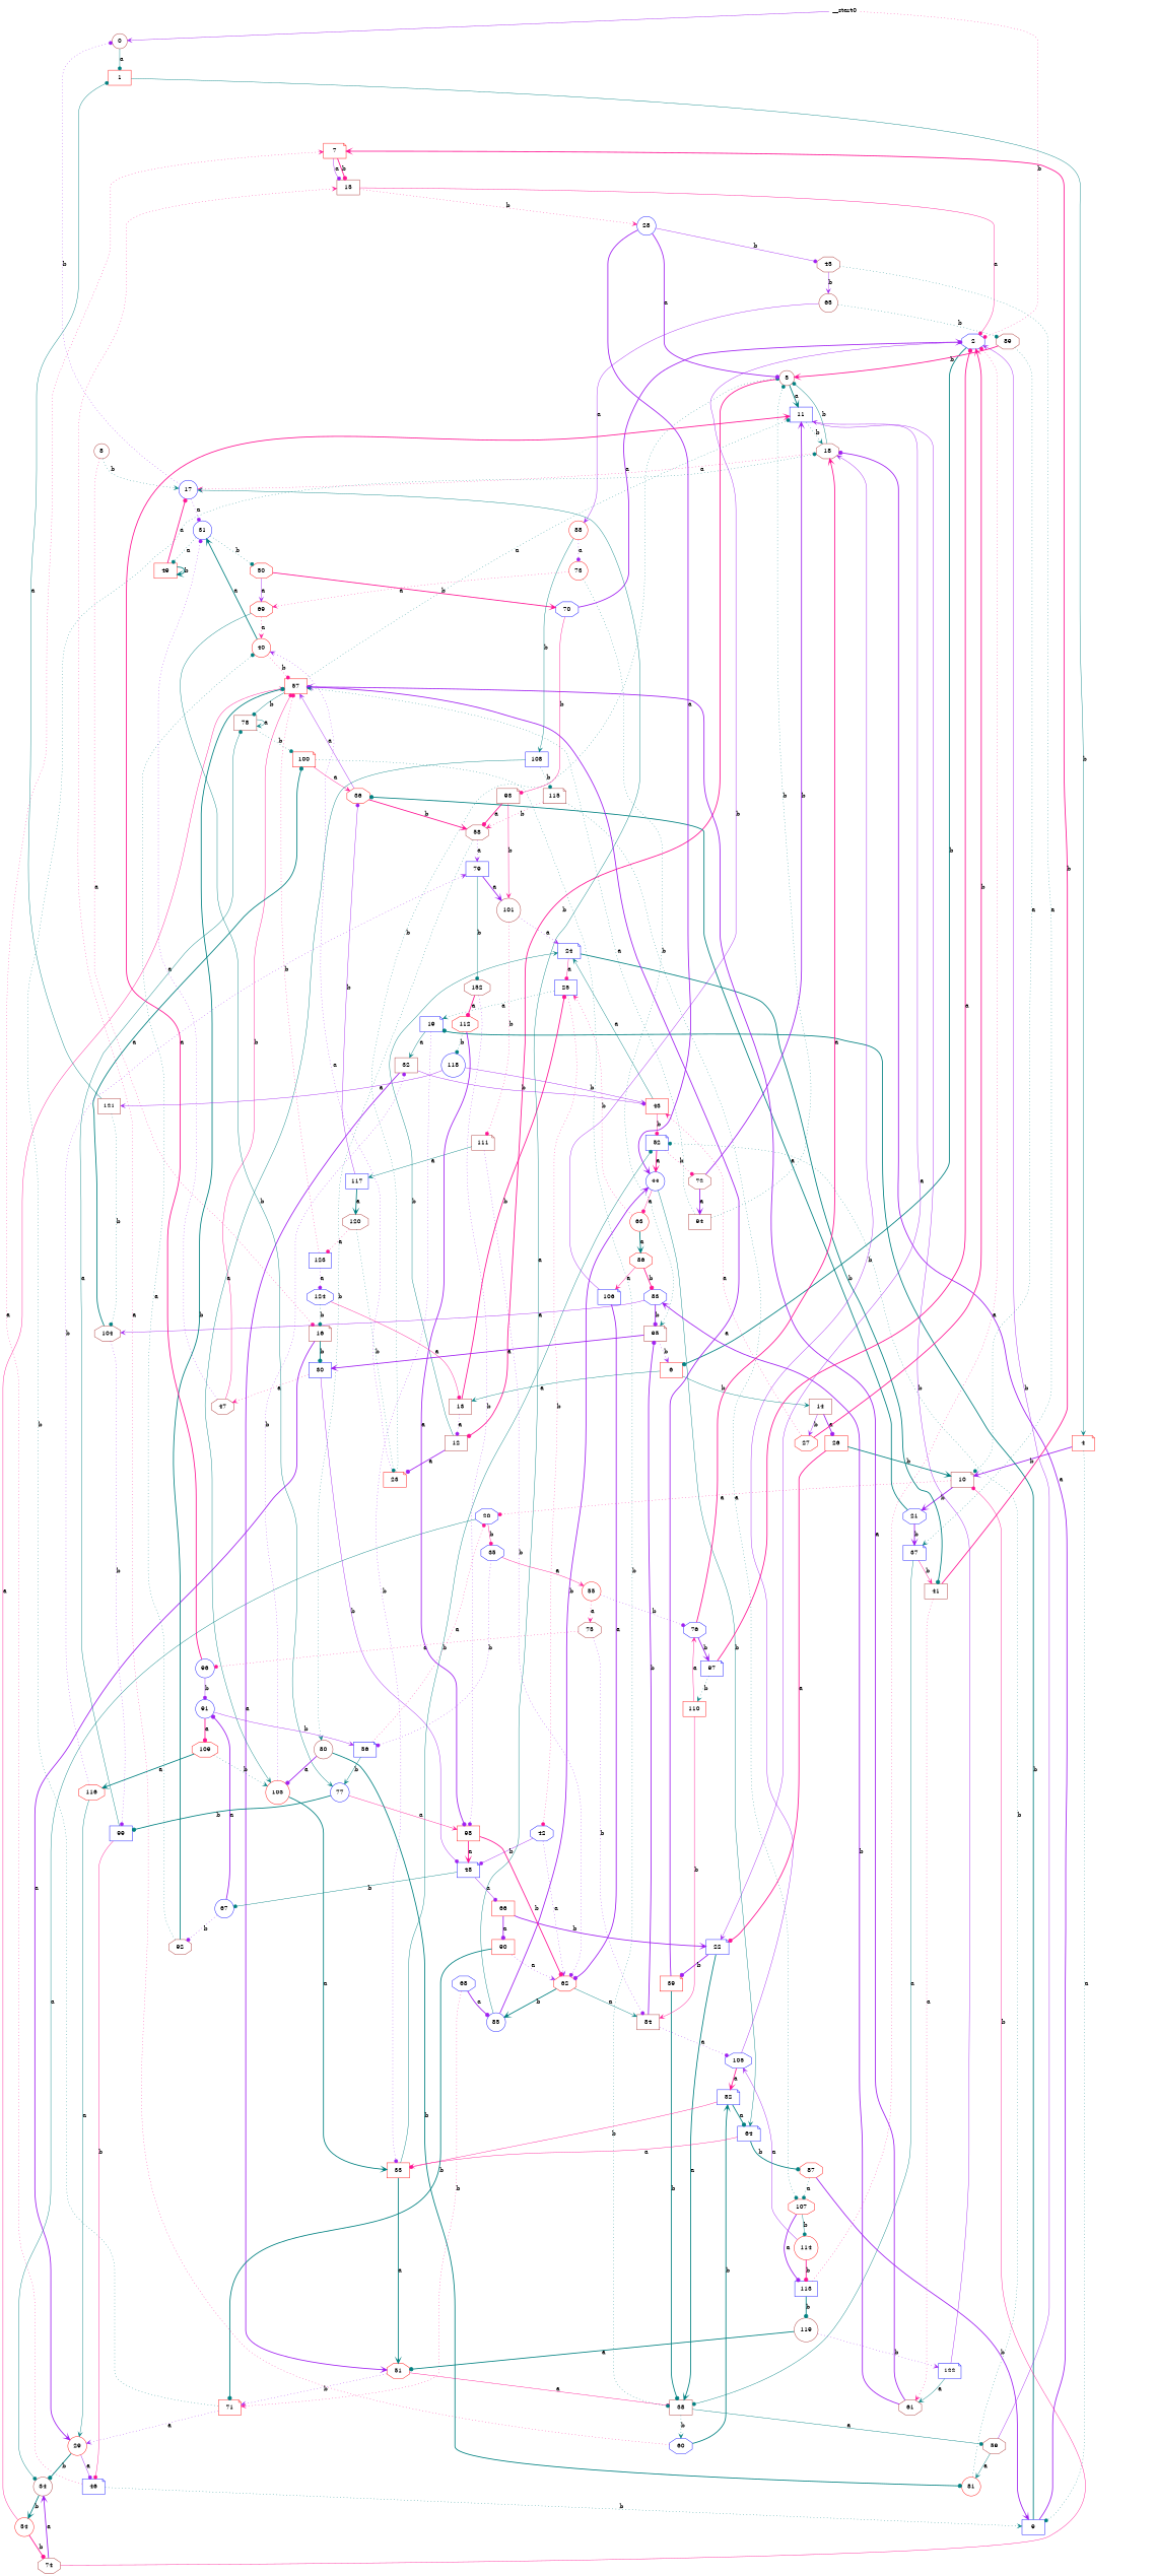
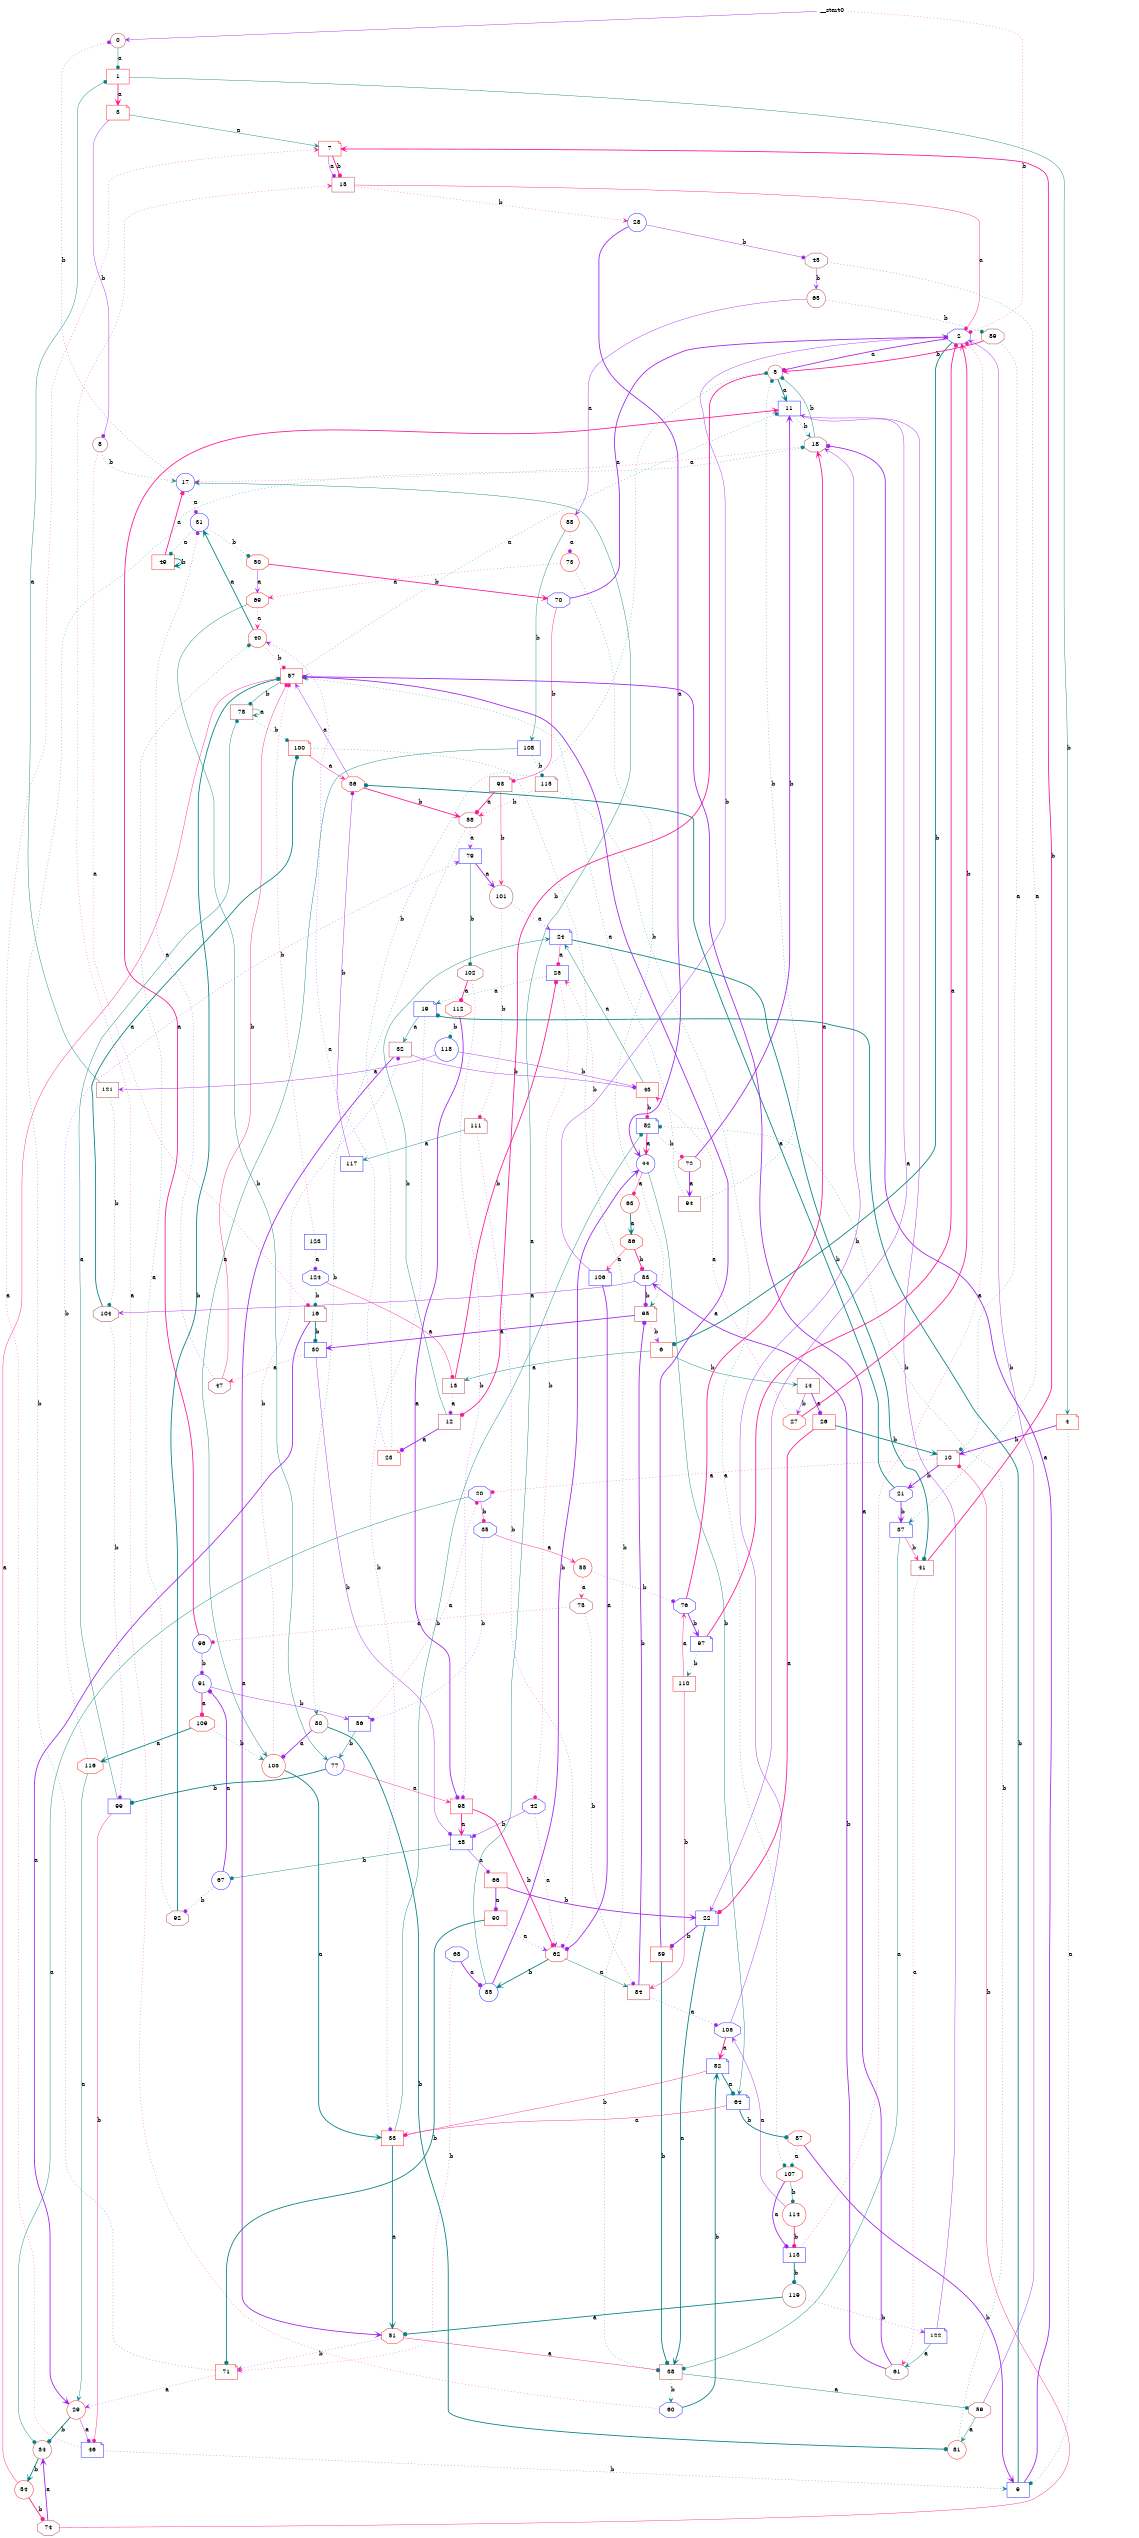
  digraph {
    fontname="DejaVu Serif"
    node [color=blue fontname="DejaVu Serif" shape=octagon]
    edge [arrowhead=dot color=teal fontname="DejaVu Serif" style=bold]
    __start0 [shape=none]
    0 [color=brown shape=circle]
    2
    1 [color=red shape=box]
+   3 [color=red shape=note]
    4 [color=red shape=note]
    5 [color=brown shape=circle]
    6 [color=red shape=box]
    7 [color=red shape=note]
    8 [color=brown shape=circle]
    9 [shape=box]
    10 [color=brown shape=note]
    11 [shape=box]
    12 [color=brown shape=box]
    13 [color=brown shape=box]
    14 [color=brown shape=box]
    15 [color=brown shape=box]
    16 [color=brown shape=note]
    17 [shape=circle]
    18 [color=brown]
    19 [shape=note]
    20
    21
    22 [shape=note]
    23 [color=red shape=note]
    24 [shape=note]
    25 [shape=box]
    26 [color=red shape=box]
    27 [color=red]
    28 [shape=circle]
    29 [color=red shape=circle]
    30 [shape=box]
    31 [shape=circle]
    32 [color=brown shape=box]
    33 [color=red shape=box]
    34 [color=brown shape=circle]
    35
    36 [color=red]
    37 [shape=note]
    38 [color=brown shape=box]
    39 [color=red shape=note]
    40 [color=red shape=circle]
    41 [color=brown shape=box]
    42
    43 [color=red shape=box]
    44 [shape=circle]
    45 [color=brown]
    46 [shape=note]
    47 [color=brown]
    48 [shape=note]
    49 [color=red shape=box]
    50 [color=red]
    51 [color=red]
    52 [shape=note]
    54 [color=red shape=circle]
    55 [color=red shape=circle]
    56 [shape=note]
    57 [color=red shape=box]
    58 [color=brown]
    59 [color=brown]
    60
    61 [color=brown]
    62 [color=red]
    63 [color=red shape=circle]
    64 [shape=note]
    65 [color=brown shape=circle]
    66 [color=red shape=box]
    67 [shape=circle]
    69 [color=red]
    70
    71 [color=red shape=note]
    72 [color=brown]
    74 [color=brown]
    75 [color=brown]
    76
    77 [shape=circle]
    78 [color=brown shape=box]
    79 [shape=box]
    80 [color=brown shape=circle]
    81 [color=red shape=circle]
    82 [shape=note]
    83
    84 [color=brown shape=box]
    85 [shape=circle]
    86 [color=red]
    87 [color=red]
    88 [color=red shape=circle]
    89 [color=brown]
    90 [color=red shape=box]
    91 [shape=circle]
    92 [color=brown]
    68
    93 [color=brown shape=note]
    94 [color=brown shape=box]
    73 [color=red shape=circle]
    95 [color=brown shape=note]
    96 [shape=circle]
    97 [shape=note]
    98 [color=red shape=box]
    99 [shape=box]
    100 [color=red shape=note]
    101 [color=brown shape=circle]
-   102 [color=brown label=152]
+   102 [color=brown]
    103 [color=red shape=circle]
    104 [color=brown]
    105
    106 [shape=note]
    107 [color=red]
    108 [shape=box]
    109 [color=red]
    110 [color=red shape=box]
    111 [color=brown shape=note]
    112 [color=red]
    113 [shape=box]
    114 [color=red shape=circle]
    115 [color=brown shape=note]
    116 [color=red]
    117 [shape=box]
    118 [shape=circle]
    119 [color=brown shape=circle]
-   120 [color=brown]
    121 [color=brown shape=box]
    122 [shape=note]
    123 [shape=box]
    124
    __start0 -> 0 [arrowhead=vee color=purple style=solid]
    __start0 -> 2 [color=deeppink label=b style=dotted]
    0 -> 1 [label=a style=solid]
-   28 -> 5 [color=purple label=a]
+   2 -> 5 [color=purple label=a]
    2 -> 6 [label=b]
+   1 -> 3 [arrowhead=vee color=deeppink label=a]
    1 -> 4 [arrowhead=vee label=b style=solid]
+   3 -> 7 [arrowhead=vee label=a style=solid]
+   3 -> 8 [color=purple label=b style=solid]
    4 -> 9 [label=a style=dotted]
    4 -> 10 [arrowhead=vee color=purple label=b]
    5 -> 11 [arrowhead=vee label=a]
    5 -> 12 [color=deeppink label=b]
    6 -> 13 [arrowhead=vee label=a style=solid]
    6 -> 14 [arrowhead=vee label=b style=solid]
    7 -> 15 [color=purple label=a style=solid]
    7 -> 15 [color=deeppink label=b]
    8 -> 16 [color=deeppink label=a style=dotted]
    8 -> 17 [arrowhead=vee label=b style=dotted]
    9 -> 18 [color=purple label=a]
    9 -> 19 [label=b]
    10 -> 20 [color=deeppink label=a style=dotted]
    10 -> 21 [arrowhead=vee color=purple label=b]
    11 -> 18 [arrowhead=vee label=b style=dotted]
    11 -> 22 [arrowhead=vee color=purple label=a style=solid]
    12 -> 23 [color=purple label=a]
    12 -> 24 [arrowhead=vee label=b style=solid]
    13 -> 12 [color=purple label=a style=dotted]
    13 -> 25 [color=deeppink label=b]
    14 -> 26 [color=purple label=a]
    14 -> 27 [arrowhead=vee color=purple label=b style=solid]
    15 -> 2 [color=deeppink label=a style=solid]
    15 -> 28 [arrowhead=vee color=deeppink label=b style=dotted]
    16 -> 29 [arrowhead=vee color=purple label=a]
    16 -> 30 [label=b]
    17 -> 0 [color=purple label=b style=dotted]
    17 -> 31 [color=purple label=a style=dotted]
    18 -> 5 [label=b style=solid]
    18 -> 17 [arrowhead=vee color=deeppink label=a style=dotted]
    19 -> 32 [arrowhead=vee label=a style=solid]
    19 -> 33 [color=purple label=b style=dotted]
    20 -> 34 [label=a style=solid]
    20 -> 35 [color=deeppink label=b style=solid]
    21 -> 36 [label=a]
    21 -> 37 [arrowhead=vee color=purple label=b]
    22 -> 38 [arrowhead=vee label=a]
    22 -> 39 [color=purple label=b]
    23 -> 5 [label=b style=dotted]
    23 -> 40 [arrowhead=vee color=purple label=a style=dotted]
    24 -> 25 [color=deeppink label=a style=solid]
    24 -> 41 [label=b]
    25 -> 19 [arrowhead=vee label=a style=dotted]
    25 -> 42 [color=deeppink label=b style=dotted]
    26 -> 10 [arrowhead=vee label=b]
    26 -> 22 [color=deeppink label=a]
    27 -> 2 [arrowhead=vee color=deeppink label=b]
    27 -> 43 [arrowhead=vee color=deeppink label=a style=dotted]
    28 -> 44 [arrowhead=vee color=purple label=a]
    28 -> 45 [color=purple label=b style=solid]
    29 -> 34 [label=b]
    29 -> 46 [color=purple label=a style=solid]
    30 -> 47 [arrowhead=vee color=deeppink label=a style=dotted]
    30 -> 48 [color=purple label=b style=solid]
    31 -> 49 [label=a style=dotted]
    31 -> 50 [label=b style=dotted]
    32 -> 43 [color=purple label=b style=solid]
    32 -> 51 [arrowhead=vee color=purple label=a]
    33 -> 51 [arrowhead=vee label=a]
    33 -> 52 [label=b style=solid]
    34 -> 54 [arrowhead=vee label=b]
    35 -> 55 [arrowhead=vee color=deeppink label=a style=solid]
    35 -> 56 [color=purple label=b style=dotted]
    36 -> 57 [arrowhead=vee color=purple label=a style=solid]
    36 -> 58 [arrowhead=vee color=deeppink label=b]
    37 -> 38 [label=a style=solid]
    37 -> 41 [arrowhead=vee color=deeppink label=b style=solid]
    38 -> 59 [label=a style=solid]
    38 -> 60 [arrowhead=vee label=b style=dotted]
    39 -> 38 [label=b]
    39 -> 57 [color=purple label=a]
    40 -> 31 [arrowhead=vee label=a]
    40 -> 57 [color=deeppink label=b style=dotted]
    41 -> 7 [arrowhead=vee color=deeppink label=b]
    41 -> 61 [arrowhead=vee color=deeppink label=a style=dotted]
    42 -> 48 [color=purple label=b style=solid]
    42 -> 62 [arrowhead=vee color=purple label=a style=dotted]
    43 -> 24 [arrowhead=vee label=a style=solid]
    43 -> 52 [color=deeppink label=b style=solid]
    44 -> 63 [color=deeppink label=a style=solid]
    44 -> 64 [arrowhead=vee label=b style=solid]
    45 -> 37 [arrowhead=vee label=a style=dotted]
    45 -> 65 [arrowhead=vee color=purple label=b style=solid]
    46 -> 7 [arrowhead=vee color=deeppink label=a style=dotted]
    46 -> 9 [arrowhead=vee label=b style=dotted]
    47 -> 31 [color=purple label=a style=dotted]
    47 -> 57 [color=deeppink label=b style=solid]
    48 -> 66 [color=purple label=a style=solid]
    48 -> 67 [label=b style=solid]
    49 -> 17 [color=deeppink label=a]
    49 -> 49 [arrowhead=vee label=b]
    50 -> 69 [arrowhead=vee color=purple label=a style=solid]
    50 -> 70 [arrowhead=vee color=deeppink label=b]
    51 -> 38 [color=deeppink label=a style=solid]
    51 -> 71 [arrowhead=vee color=purple label=b style=dotted]
    52 -> 44 [arrowhead=vee color=deeppink label=a]
    52 -> 72 [color=deeppink label=b style=dotted]
    54 -> 57 [arrowhead=vee color=deeppink label=a style=solid]
    54 -> 74 [color=deeppink label=b]
    55 -> 75 [arrowhead=vee color=deeppink label=a style=dotted]
    55 -> 76 [color=purple label=b style=dotted]
    56 -> 20 [color=deeppink label=a style=dotted]
    56 -> 77 [arrowhead=vee label=b style=solid]
    57 -> 11 [label=a style=dotted]
    57 -> 78 [label=b style=solid]
    58 -> 79 [arrowhead=vee color=purple label=a style=dotted]
    58 -> 80 [arrowhead=vee label=b style=dotted]
    59 -> 2 [arrowhead=vee color=purple label=b style=solid]
    59 -> 81 [arrowhead=vee label=a style=solid]
    60 -> 15 [arrowhead=vee color=deeppink label=a style=dotted]
    60 -> 82 [arrowhead=vee label=b]
    61 -> 57 [arrowhead=vee color=purple label=a]
    61 -> 83 [arrowhead=vee color=purple label=b]
    62 -> 84 [arrowhead=vee label=a style=solid]
    62 -> 85 [arrowhead=vee label=b]
    63 -> 25 [arrowhead=vee color=deeppink label=b style=dotted]
    63 -> 86 [arrowhead=vee label=a]
    64 -> 33 [arrowhead=vee color=deeppink label=a style=solid]
    64 -> 87 [label=b]
    65 -> 88 [arrowhead=vee color=purple label=a style=solid]
    65 -> 89 [label=b style=dotted]
    66 -> 22 [arrowhead=vee color=purple label=b]
    66 -> 90 [color=purple label=a]
    67 -> 91 [color=purple label=a]
    67 -> 92 [color=purple label=b style=dotted]
    69 -> 40 [arrowhead=vee color=deeppink label=a style=dotted]
    69 -> 77 [arrowhead=vee label=b style=solid]
    70 -> 2 [arrowhead=vee color=purple label=a]
    70 -> 93 [color=deeppink label=b style=solid]
    71 -> 18 [label=b style=dotted]
    71 -> 29 [arrowhead=vee color=purple label=a style=dotted]
    72 -> 11 [arrowhead=vee color=purple label=b]
    72 -> 94 [arrowhead=vee color=purple label=a]
    74 -> 10 [color=deeppink label=b style=solid]
    74 -> 34 [arrowhead=vee color=purple label=a]
    75 -> 84 [color=purple label=b style=dotted]
    75 -> 96 [color=deeppink label=a style=dotted]
    76 -> 18 [arrowhead=vee color=deeppink label=a]
    76 -> 97 [arrowhead=vee color=purple label=b]
    77 -> 98 [arrowhead=vee color=deeppink label=a style=solid]
    77 -> 99 [label=b]
    78 -> 78 [arrowhead=vee label=a style=solid]
    78 -> 100 [label=b style=dotted]
    79 -> 101 [arrowhead=vee color=purple label=a]
    79 -> 102 [label=b style=solid]
    80 -> 81 [label=b]
    80 -> 103 [color=purple label=a]
    81 -> 52 [label=b style=dotted]
    82 -> 33 [color=deeppink label=b style=solid]
    82 -> 64 [label=a]
    83 -> 95 [color=purple label=b]
    83 -> 104 [arrowhead=vee color=purple label=a style=solid]
    84 -> 95 [color=purple label=b]
    84 -> 105 [color=purple label=a style=dotted]
    85 -> 17 [arrowhead=vee label=a style=solid]
    85 -> 44 [arrowhead=vee color=purple label=b]
    86 -> 83 [color=deeppink label=b]
    86 -> 106 [arrowhead=vee color=deeppink label=a style=solid]
    87 -> 9 [arrowhead=vee color=purple label=b]
    87 -> 107 [label=a style=dotted]
    88 -> 73 [color=purple label=a style=dotted]
    88 -> 108 [arrowhead=vee label=b style=solid]
    89 -> 5 [arrowhead=vee color=deeppink label=b]
    89 -> 10 [label=a style=dotted]
    90 -> 62 [arrowhead=vee color=purple label=a style=dotted]
    90 -> 71 [label=b]
    91 -> 56 [arrowhead=vee color=purple label=b style=solid]
    91 -> 109 [color=deeppink label=a]
    92 -> 40 [label=a style=dotted]
    92 -> 57 [label=b]
    68 -> 71 [arrowhead=vee color=deeppink label=b style=dotted]
    68 -> 85 [color=purple label=a]
    93 -> 58 [color=deeppink label=a]
    93 -> 101 [arrowhead=vee color=deeppink label=b style=solid]
    94 -> 5 [label=b style=dotted]
    94 -> 57 [arrowhead=vee label=a style=dotted]
    73 -> 69 [arrowhead=vee color=deeppink label=a style=dotted]
    73 -> 95 [arrowhead=vee label=b style=dotted]
    95 -> 6 [arrowhead=vee color=purple label=b style=dotted]
    95 -> 30 [arrowhead=vee color=purple label=a]
    96 -> 11 [arrowhead=vee color=deeppink label=a]
    96 -> 91 [color=purple label=b style=solid]
    97 -> 2 [color=deeppink label=a]
    97 -> 110 [arrowhead=vee label=b style=dotted]
    98 -> 48 [arrowhead=vee color=deeppink label=a]
    98 -> 62 [color=deeppink label=b]
    99 -> 46 [color=deeppink label=b style=solid]
    99 -> 78 [label=a style=solid]
    100 -> 36 [arrowhead=vee color=deeppink label=a style=solid]
    100 -> 38 [label=b style=dotted]
    101 -> 24 [arrowhead=vee color=purple label=a style=dotted]
    101 -> 111 [color=deeppink label=b style=dotted]
    102 -> 98 [color=purple label=b style=dotted]
    102 -> 112 [color=deeppink label=a]
    103 -> 32 [color=purple label=b style=dotted]
    103 -> 33 [arrowhead=vee label=a]
    104 -> 99 [color=purple label=b style=dotted]
    104 -> 100 [label=a]
    105 -> 18 [arrowhead=vee color=purple label=b style=solid]
    105 -> 82 [arrowhead=vee color=deeppink label=a]
    106 -> 2 [color=purple label=b style=solid]
    106 -> 62 [color=purple label=a]
    107 -> 113 [color=purple label=a]
    107 -> 114 [label=b style=solid]
    108 -> 103 [arrowhead=vee label=a style=solid]
    108 -> 115 [label=b style=dotted]
    109 -> 103 [arrowhead=vee label=b style=dotted]
    109 -> 116 [arrowhead=vee label=a]
    110 -> 76 [arrowhead=vee color=deeppink label=a style=solid]
    110 -> 84 [arrowhead=vee color=deeppink label=b style=solid]
    111 -> 62 [color=purple label=b style=dotted]
    111 -> 117 [arrowhead=vee label=a style=solid]
    112 -> 98 [color=purple label=a]
    112 -> 118 [label=b style=dotted]
    113 -> 2 [color=deeppink label=a style=dotted]
    113 -> 119 [label=b]
    114 -> 105 [arrowhead=vee color=purple label=a style=solid]
    114 -> 113 [color=deeppink label=b]
    115 -> 58 [arrowhead=vee color=deeppink label=b style=dotted]
    115 -> 107 [label=a style=dotted]
    116 -> 29 [arrowhead=vee label=a style=solid]
    116 -> 79 [arrowhead=vee color=purple label=b style=dotted]
    117 -> 36 [color=purple label=b style=solid]
-   117 -> 120 [arrowhead=vee label=a]
    118 -> 43 [arrowhead=vee color=purple label=b style=solid]
    118 -> 121 [arrowhead=vee color=purple label=a style=solid]
    119 -> 51 [label=a]
    119 -> 122 [arrowhead=vee color=purple label=b style=dotted]
-   120 -> 23 [label=b style=dotted]
-   120 -> 123 [color=deeppink label=a style=dotted]
    121 -> 1 [label=a style=solid]
    121 -> 104 [label=b style=dotted]
    122 -> 11 [arrowhead=vee color=purple label=b style=solid]
    122 -> 61 [arrowhead=vee label=a style=solid]
    123 -> 57 [color=deeppink label=b style=dotted]
    123 -> 124 [color=purple label=a style=dotted]
    124 -> 13 [color=deeppink label=a style=solid]
    124 -> 16 [label=b style=dotted]
  }
